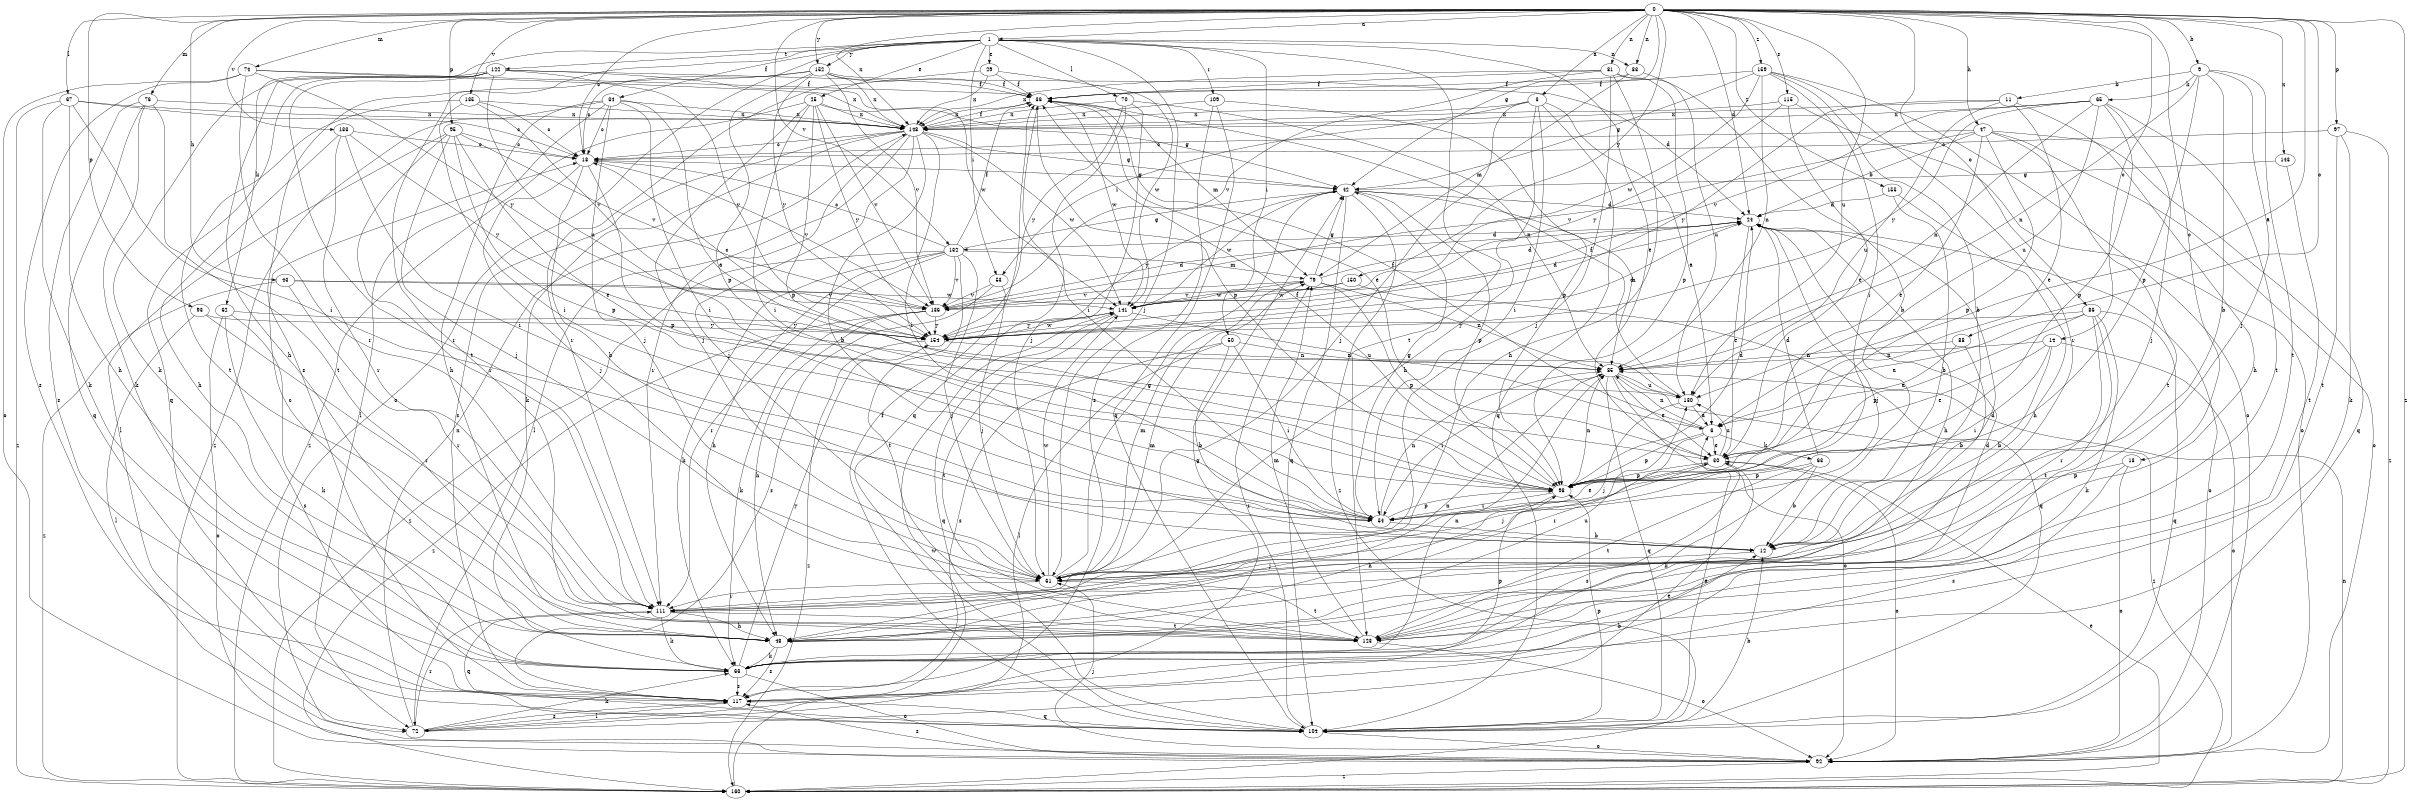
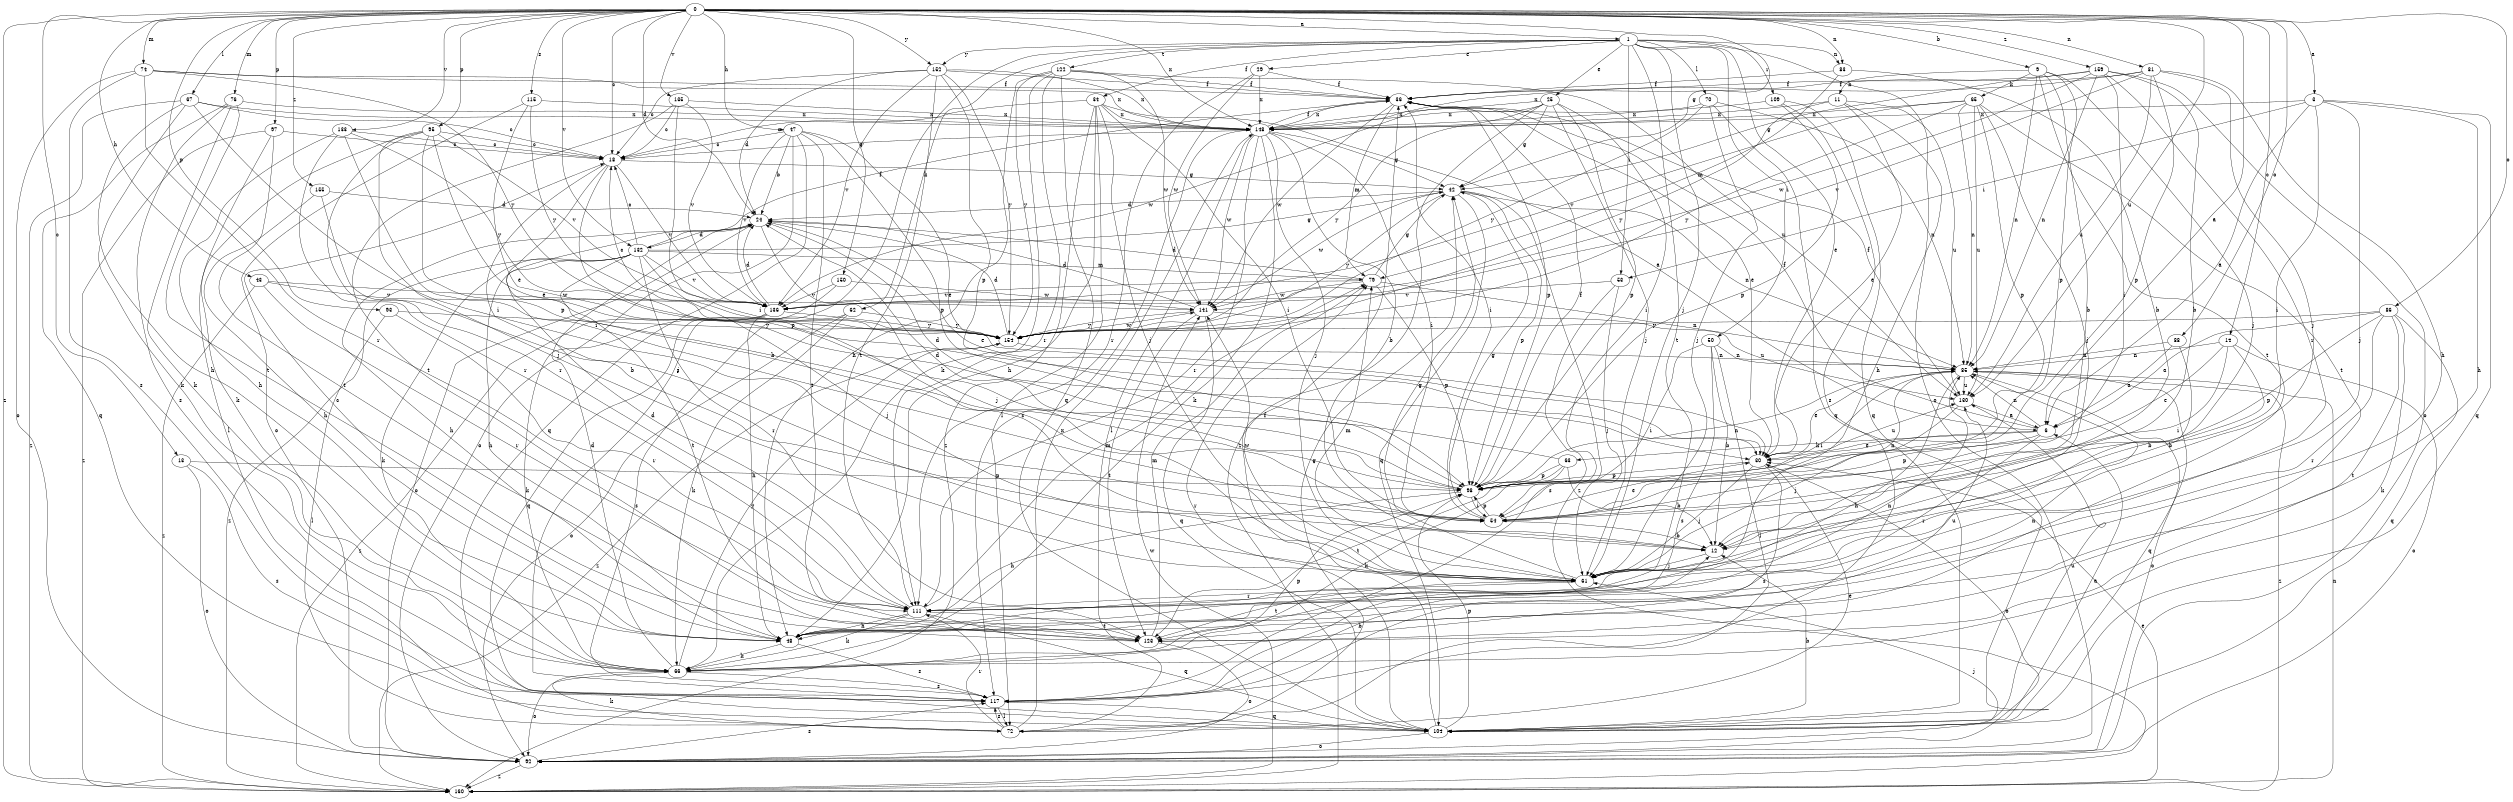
  strict digraph {
    0
    1
    3
    6
    9
    13
    14
    18
    24
    42
    43
    47
    67
    74
    76
    81
    83
    86
    88
    93
    95
    97
    115
    130
    132
    133
    135
-   143
    148
    150
    152
    155
    159
    160
    25
    29
    30
    34
    50
    53
    61
    62
    70
    92
    109
    117
    122
    123
    48
    54
    104
    36
    63
    85
    98
    111
    11
    12
    65
    136
    154
    141
    66
    79
    72
    0 -> 1 [label=a]
    0 -> 3 [label=a]
    0 -> 6 [label=a]
    0 -> 9 [label=b]
    0 -> 13 [label=c]
    0 -> 14 [label=c]
    0 -> 18 [label=c]
    0 -> 24 [label=d]
    0 -> 42 [label=g]
    0 -> 43 [label=h]
    0 -> 47 [label=h]
    0 -> 67 [label=l]
    0 -> 74 [label=m]
    0 -> 76 [label=m]
    0 -> 81 [label=n]
    0 -> 83 [label=n]
    0 -> 86 [label=o]
    0 -> 88 [label=o]
    0 -> 93 [label=p]
    0 -> 95 [label=p]
    0 -> 97 [label=p]
    0 -> 115 [label=s]
    0 -> 130 [label=u]
    0 -> 132 [label=v]
    0 -> 133 [label=v]
    0 -> 135 [label=v]
-   0 -> 143 [label=x]
    0 -> 148 [label=x]
    0 -> 150 [label=y]
    0 -> 152 [label=y]
    0 -> 155 [label=z]
    0 -> 159 [label=z]
    0 -> 160 [label=z]
    1 -> 83 [label=n]
    1 -> 152 [label=y]
    1 -> 25 [label=e]
    1 -> 29 [label=e]
    1 -> 30 [label=e]
    1 -> 34 [label=f]
    1 -> 50 [label=i]
    1 -> 53 [label=i]
    1 -> 61 [label=j]
    1 -> 62 [label=k]
    1 -> 70 [label=l]
    1 -> 92 [label=o]
    1 -> 109 [label=r]
    1 -> 117 [label=s]
    1 -> 122 [label=t]
    1 -> 123 [label=t]
    3 -> 6 [label=a]
    3 -> 148 [label=x]
    3 -> 53 [label=i]
    3 -> 61 [label=j]
    3 -> 48 [label=h]
    3 -> 54 [label=i]
    3 -> 104 [label=q]
    6 -> 30 [label=e]
    6 -> 36 [label=f]
    6 -> 63 [label=k]
    6 -> 85 [label=n]
    6 -> 98 [label=p]
    6 -> 111 [label=r]
    9 -> 61 [label=j]
    9 -> 123 [label=t]
    9 -> 85 [label=n]
    9 -> 98 [label=p]
    9 -> 11 [label=b]
    9 -> 12 [label=b]
    9 -> 65 [label=k]
    13 -> 92 [label=o]
    13 -> 117 [label=s]
    13 -> 98 [label=p]
    14 -> 30 [label=e]
    14 -> 92 [label=o]
    14 -> 54 [label=i]
    14 -> 85 [label=n]
    14 -> 12 [label=b]
    18 -> 42 [label=g]
    18 -> 61 [label=j]
    18 -> 98 [label=p]
    18 -> 12 [label=b]
    18 -> 136 [label=v]
    24 -> 132 [label=d]
    24 -> 30 [label=e]
    24 -> 61 [label=j]
    24 -> 92 [label=o]
    24 -> 48 [label=h]
    42 -> 24 [label=d]
    42 -> 160 [label=z]
    42 -> 104 [label=q]
    42 -> 85 [label=n]
    42 -> 98 [label=p]
    42 -> 154 [label=y]
    42 -> 141 [label=w]
    43 -> 160 [label=z]
    43 -> 111 [label=r]
    43 -> 136 [label=v]
    43 -> 141 [label=w]
    47 -> 18 [label=c]
    47 -> 24 [label=b]
    47 -> 30 [label=e]
    47 -> 92 [label=o]
    47 -> 123 [label=t]
    47 -> 104 [label=q]
    47 -> 98 [label=p]
    47 -> 136 [label=v]
    67 -> 18 [label=c]
    67 -> 148 [label=x]
    67 -> 160 [label=z]
    67 -> 48 [label=h]
    67 -> 54 [label=i]
    67 -> 66 [label=k]
    74 -> 148 [label=x]
    74 -> 92 [label=o]
    74 -> 117 [label=s]
    74 -> 36 [label=f]
    74 -> 111 [label=r]
    74 -> 154 [label=y]
    76 -> 148 [label=x]
    76 -> 117 [label=s]
    76 -> 123 [label=t]
    76 -> 104 [label=q]
    76 -> 66 [label=k]
    81 -> 130 [label=u]
    81 -> 148 [label=x]
    81 -> 61 [label=j]
    81 -> 48 [label=h]
    81 -> 36 [label=f]
    81 -> 98 [label=p]
    81 -> 136 [label=v]
    83 -> 36 [label=f]
    83 -> 12 [label=b]
    83 -> 79 [label=m]
    86 -> 6 [label=a]
    86 -> 123 [label=t]
    86 -> 104 [label=q]
    86 -> 98 [label=p]
    86 -> 111 [label=r]
    86 -> 154 [label=y]
    86 -> 66 [label=k]
    88 -> 6 [label=a]
    88 -> 85 [label=n]
    88 -> 12 [label=b]
    93 -> 111 [label=r]
    93 -> 154 [label=y]
    93 -> 72 [label=l]
    95 -> 18 [label=c]
    95 -> 30 [label=e]
    95 -> 61 [label=j]
    95 -> 98 [label=p]
    95 -> 111 [label=r]
    95 -> 136 [label=v]
    95 -> 72 [label=l]
    97 -> 18 [label=c]
    97 -> 160 [label=z]
    97 -> 123 [label=t]
    97 -> 66 [label=k]
    115 -> 148 [label=x]
    115 -> 30 [label=e]
    115 -> 92 [label=o]
    115 -> 154 [label=y]
    130 -> 6 [label=a]
    130 -> 61 [label=j]
    130 -> 36 [label=f]
    132 -> 18 [label=c]
    132 -> 42 [label=g]
    132 -> 160 [label=z]
    132 -> 61 [label=j]
    132 -> 123 [label=t]
    132 -> 48 [label=h]
    132 -> 36 [label=f]
    132 -> 111 [label=r]
    132 -> 136 [label=v]
    132 -> 66 [label=k]
    132 -> 79 [label=m]
    133 -> 18 [label=c]
    133 -> 48 [label=h]
    133 -> 54 [label=i]
    133 -> 111 [label=r]
    133 -> 154 [label=y]
    135 -> 18 [label=c]
    135 -> 148 [label=x]
    135 -> 123 [label=t]
    135 -> 54 [label=i]
    135 -> 136 [label=v]
-   143 -> 42 [label=g]
-   143 -> 123 [label=t]
    148 -> 18 [label=c]
    148 -> 42 [label=g]
    148 -> 61 [label=j]
    148 -> 117 [label=s]
    148 -> 54 [label=i]
    148 -> 36 [label=f]
    148 -> 111 [label=r]
    148 -> 12 [label=b]
    148 -> 141 [label=w]
    148 -> 66 [label=k]
    148 -> 72 [label=l]
    150 -> 104 [label=q]
    150 -> 136 [label=v]
    150 -> 141 [label=w]
    152 -> 18 [label=c]
    152 -> 24 [label=d]
    152 -> 148 [label=x]
    152 -> 123 [label=t]
    152 -> 36 [label=f]
    152 -> 98 [label=p]
    152 -> 136 [label=v]
    152 -> 154 [label=y]
    155 -> 24 [label=d]
    155 -> 48 [label=h]
    155 -> 12 [label=b]
    159 -> 42 [label=g]
    159 -> 92 [label=o]
    159 -> 54 [label=i]
    159 -> 36 [label=f]
    159 -> 85 [label=n]
    159 -> 111 [label=r]
    159 -> 12 [label=b]
    159 -> 141 [label=w]
    160 -> 30 [label=e]
    160 -> 85 [label=n]
    160 -> 141 [label=w]
    25 -> 42 [label=g]
    25 -> 148 [label=x]
    25 -> 160 [label=z]
    25 -> 61 [label=j]
    25 -> 54 [label=i]
    25 -> 98 [label=p]
-   25 -> 136 [label=v]
+   25 -> 136 [label=w]
    25 -> 154 [label=y]
    29 -> 148 [label=x]
    29 -> 36 [label=f]
    29 -> 111 [label=r]
    29 -> 141 [label=w]
    30 -> 130 [label=u]
    30 -> 61 [label=j]
    30 -> 92 [label=o]
    30 -> 117 [label=s]
    30 -> 98 [label=p]
    34 -> 6 [label=a]
    34 -> 18 [label=c]
    34 -> 148 [label=x]
    34 -> 160 [label=z]
    34 -> 61 [label=j]
    34 -> 48 [label=h]
    34 -> 54 [label=i]
    34 -> 72 [label=l]
    50 -> 117 [label=s]
    50 -> 54 [label=i]
    50 -> 85 [label=n]
    50 -> 12 [label=b]
    50 -> 72 [label=l]
    53 -> 61 [label=j]
    53 -> 117 [label=s]
    53 -> 136 [label=v]
    61 -> 42 [label=g]
    61 -> 123 [label=t]
    61 -> 111 [label=r]
    61 -> 141 [label=w]
    61 -> 79 [label=m]
    62 -> 92 [label=o]
    62 -> 117 [label=s]
    62 -> 154 [label=y]
    62 -> 66 [label=k]
    70 -> 148 [label=x]
    70 -> 61 [label=j]
    70 -> 104 [label=q]
    70 -> 85 [label=n]
    70 -> 154 [label=y]
    92 -> 160 [label=z]
    92 -> 61 [label=j]
    92 -> 117 [label=s]
    109 -> 148 [label=x]
    109 -> 117 [label=s]
    109 -> 104 [label=q]
    109 -> 98 [label=p]
    117 -> 104 [label=q]
    117 -> 12 [label=b]
    117 -> 72 [label=l]
    122 -> 130 [label=u]
    122 -> 48 [label=h]
    122 -> 104 [label=q]
    122 -> 36 [label=f]
    122 -> 111 [label=r]
    122 -> 154 [label=y]
    122 -> 141 [label=w]
    122 -> 66 [label=k]
    123 -> 92 [label=o]
    123 -> 79 [label=m]
    48 -> 18 [label=c]
    48 -> 130 [label=u]
    48 -> 117 [label=s]
    48 -> 85 [label=n]
    48 -> 66 [label=k]
    54 -> 42 [label=g]
    54 -> 30 [label=e]
    54 -> 36 [label=i]
    54 -> 85 [label=n]
    54 -> 98 [label=p]
    54 -> 12 [label=b]
    104 -> 6 [label=a]
+   104 -> 130 [label=u]
    104 -> 92 [label=o]
    104 -> 36 [label=f]
    104 -> 98 [label=p]
    104 -> 12 [label=b]
    104 -> 79 [label=r]
    36 -> 148 [label=x]
    36 -> 30 [label=e]
    36 -> 98 [label=p]
    36 -> 141 [label=w]
    36 -> 79 [label=m]
    63 -> 24 [label=d]
    63 -> 123 [label=t]
    63 -> 98 [label=p]
    63 -> 12 [label=b]
    63 -> 66 [label=k]
    85 -> 130 [label=u]
    85 -> 160 [label=z]
    85 -> 30 [label=e]
    85 -> 92 [label=o]
+   85 -> 48 [label=h]
    85 -> 54 [label=i]
    85 -> 104 [label=q]
    98 -> 24 [label=d]
    98 -> 48 [label=h]
    98 -> 54 [label=i]
    98 -> 36 [label=f]
    98 -> 85 [label=n]
    111 -> 24 [label=d]
    111 -> 123 [label=t]
    111 -> 48 [label=h]
    111 -> 104 [label=q]
    111 -> 66 [label=k]
    111 -> 79 [label=m]
    11 -> 130 [label=u]
    11 -> 148 [label=x]
    11 -> 30 [label=e]
    11 -> 48 [label=h]
    11 -> 154 [label=y]
    12 -> 61 [label=j]
    65 -> 130 [label=u]
    65 -> 148 [label=x]
    65 -> 61 [label=j]
    65 -> 123 [label=t]
    65 -> 85 [label=n]
    65 -> 98 [label=p]
    65 -> 136 [label=v]
    65 -> 154 [label=y]
    136 -> 24 [label=d]
    136 -> 160 [label=z]
    136 -> 48 [label=h]
    136 -> 154 [label=y]
    136 -> 66 [label=k]
    154 -> 18 [label=c]
    154 -> 24 [label=d]
    154 -> 160 [label=z]
    154 -> 85 [label=n]
    154 -> 141 [label=w]
    141 -> 24 [label=d]
    141 -> 130 [label=u]
    141 -> 123 [label=t]
    141 -> 104 [label=q]
    141 -> 154 [label=y]
    66 -> 24 [label=d]
    66 -> 92 [label=o]
    66 -> 117 [label=s]
    66 -> 85 [label=n]
    66 -> 98 [label=p]
    66 -> 154 [label=y]
    79 -> 24 [label=d]
    79 -> 42 [label=g]
    79 -> 85 [label=n]
    79 -> 98 [label=p]
    79 -> 136 [label=v]
    79 -> 141 [label=w]
    72 -> 42 [label=g]
    72 -> 148 [label=x]
    72 -> 30 [label=e]
    72 -> 117 [label=s]
    72 -> 111 [label=r]
    72 -> 66 [label=k]
  }
